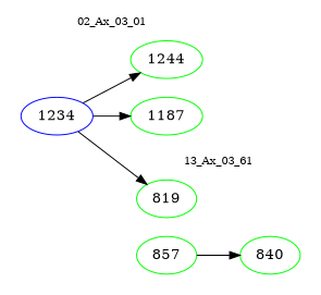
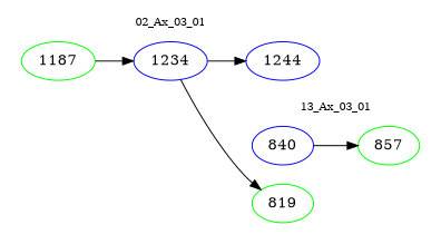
  digraph {
    rankdir=LR
    node [color=green]
    edge [color=black]
-   n1 [label=840]
+   n1 [color=blue label=840]
    n2 [label=819]
    n3 [label=857]
    n4 [color=blue label=1234]
    n5 [label=1187]
-   n6 [label=1244]
+   n6 [color=blue label=1244]
    subgraph cluster_1 {
      color=white
      fontsize=10
-     label="13_Ax_03_61"
+     label="13_Ax_03_01"
      n1
      n2
      n3
    }
    subgraph cluster_2 {
      color=white
      fontsize=10
      label="02_Ax_03_01"
      n4
      n5
      n6
    }
-   n3 -> n1
+   n1 -> n3
    n4 -> n2
-   n4 -> n5
+   n5 -> n4
    n4 -> n6
  }
